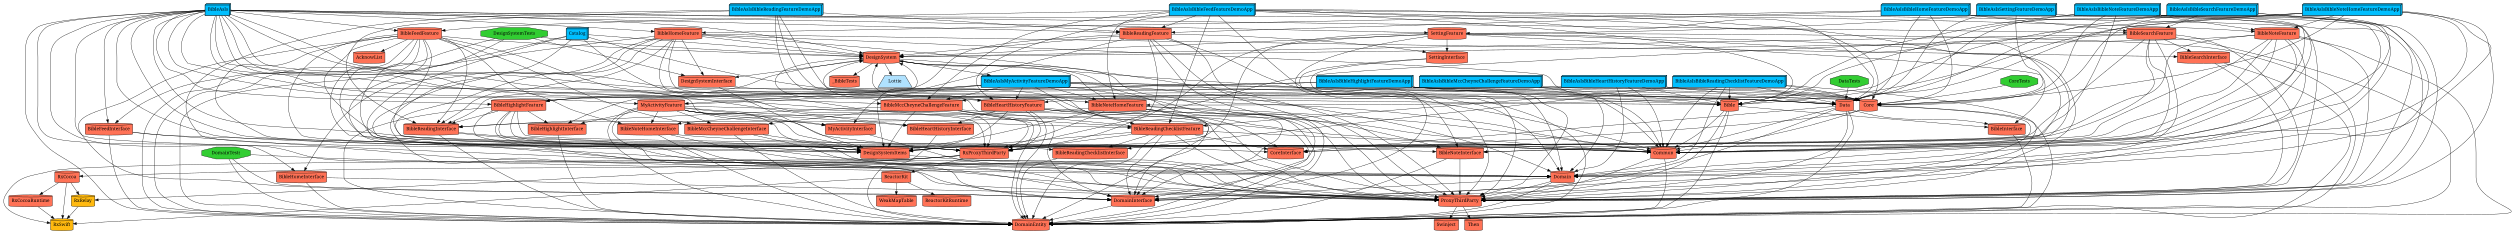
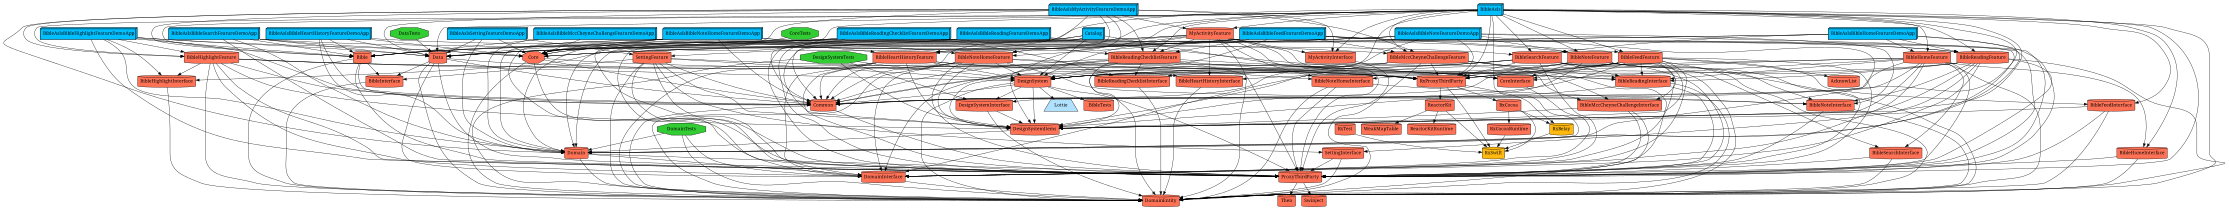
  digraph {
    fontname="Noto Serif"
    node [fillcolor=coral1 fontname="Noto Serif" shape=cylinder style=filled]
    edge [fontname="Noto Serif"]
    Bible
    BibleInterface
    Common
    DomainEntity
    ProxyThirdParty
    Swinject
    Then
    BibleAsIs [fillcolor=deepskyblue penwidth=1.5 shape=box3d]
    BibleFeedFeature
    BibleFeedInterface
    BibleHeartHistoryFeature
    BibleHighlightFeature
    BibleHomeFeature
    BibleHomeInterface
    BibleMccCheyneChallengeFeature
    BibleNoteFeature
    BibleNoteHomeFeature
    BibleReadingChecklistFeature
    BibleReadingFeature
    BibleSearchFeature
-   Core
+   Core [shape=octagon]
    Data
    DesignSystem
    DesignSystemItems
    Domain
    MyActivityFeature
    MyActivityInterface
    RxProxyThirdParty
    SettingFeature
    AcknowList
    BibleReadingChecklistInterface
    BibleReadingInterface
    BibleHeartHistoryInterface
    BibleMccCheyneChallengeInterface
    BibleNoteHomeInterface
    CoreInterface
    DomainInterface
    BibleHighlightInterface
    BibleSearchInterface
    DesignSystemInterface
    BibleNoteInterface
    SettingInterface
    Lottie [fillcolor=lightskyblue1 shape=trapezium]
    n44 [label=_BibleTests]
    ReactorKit
    RxSwift [fillcolor=darkgoldenrod1]
    RxCocoa
    RxRelay [fillcolor=darkgoldenrod1]
    BibleAsIsBibleFeedFeatureDemoApp [fillcolor=deepskyblue penwidth=1.5 shape=box3d]
    BibleAsIsBibleHeartHistoryFeatureDemoApp [fillcolor=deepskyblue penwidth=1.5 shape=box3d]
    BibleAsIsBibleHighlightFeatureDemoApp [fillcolor=deepskyblue penwidth=1.5 shape=box3d]
    BibleAsIsBibleHomeFeatureDemoApp [fillcolor=deepskyblue penwidth=1.5 shape=box3d]
    BibleAsIsBibleMccCheyneChallengeFeatureDemoApp [fillcolor=deepskyblue penwidth=1.5 shape=box3d]
    BibleAsIsBibleNoteFeatureDemoApp [fillcolor=deepskyblue penwidth=1.5 shape=box3d]
    BibleAsIsBibleNoteHomeFeatureDemoApp [fillcolor=deepskyblue penwidth=1.5 shape=box3d]
    BibleAsIsBibleReadingChecklistFeatureDemoApp [fillcolor=deepskyblue penwidth=1.5 shape=box3d]
    BibleAsIsBibleReadingFeatureDemoApp [fillcolor=deepskyblue penwidth=1.5 shape=box3d]
    BibleAsIsBibleSearchFeatureDemoApp [fillcolor=deepskyblue penwidth=1.5 shape=box3d]
    BibleAsIsMyActivityFeatureDemoApp [fillcolor=deepskyblue penwidth=1.5 shape=box3d]
    BibleAsIsSettingFeatureDemoApp [fillcolor=deepskyblue penwidth=1.5 shape=box3d]
    Catalog [fillcolor=deepskyblue penwidth=1.5 shape=box3d]
    CoreTests [fillcolor=limegreen shape=octagon]
    DataTests [fillcolor=limegreen shape=octagon]
    DesignSystemTests [fillcolor=limegreen shape=octagon]
    DomainTests [fillcolor=limegreen shape=octagon]
    ReactorKitRuntime
    WeakMapTable
    RxCocoaRuntime
+   RxTest
    Bible -> BibleInterface
    Bible -> Common
    Bible -> DomainEntity
    Bible -> ProxyThirdParty
    BibleInterface -> DomainEntity
    Common -> DomainEntity
    Common -> ProxyThirdParty
    ProxyThirdParty -> Swinject
    ProxyThirdParty -> Then
    BibleAsIs -> Bible
    BibleAsIs -> Common
    BibleAsIs -> DomainEntity
    BibleAsIs -> ProxyThirdParty
    BibleAsIs -> BibleFeedFeature
    BibleAsIs -> BibleFeedInterface
    BibleAsIs -> BibleHeartHistoryFeature
    BibleAsIs -> BibleHighlightFeature
    BibleAsIs -> BibleHomeFeature
    BibleAsIs -> BibleHomeInterface
    BibleAsIs -> BibleMccCheyneChallengeFeature
    BibleAsIs -> BibleNoteFeature
    BibleAsIs -> BibleNoteHomeFeature
    BibleAsIs -> BibleReadingChecklistFeature
    BibleAsIs -> BibleReadingFeature
    BibleAsIs -> BibleSearchFeature
    BibleAsIs -> Core
    BibleAsIs -> Data
    BibleAsIs -> DesignSystem
    BibleAsIs -> DesignSystemItems
    BibleAsIs -> Domain
    BibleAsIs -> MyActivityFeature
    BibleAsIs -> MyActivityInterface
    BibleAsIs -> RxProxyThirdParty
    BibleAsIs -> SettingFeature
    BibleFeedFeature -> Common
    BibleFeedFeature -> DomainEntity
    BibleFeedFeature -> ProxyThirdParty
    BibleFeedFeature -> BibleFeedInterface
    BibleFeedFeature -> DesignSystem
    BibleFeedFeature -> DesignSystemItems
    BibleFeedFeature -> RxProxyThirdParty
    BibleFeedFeature -> AcknowList
    BibleFeedFeature -> BibleReadingChecklistInterface
    BibleFeedFeature -> BibleReadingInterface
    BibleFeedFeature -> BibleHeartHistoryInterface
    BibleFeedFeature -> BibleMccCheyneChallengeInterface
    BibleFeedFeature -> BibleNoteHomeInterface
    BibleFeedFeature -> CoreInterface
    BibleFeedFeature -> DomainInterface
    BibleFeedInterface -> DomainEntity
    BibleFeedInterface -> ProxyThirdParty
    BibleFeedInterface -> DesignSystemItems
    BibleHeartHistoryFeature -> Common
    BibleHeartHistoryFeature -> DomainEntity
    BibleHeartHistoryFeature -> ProxyThirdParty
    BibleHeartHistoryFeature -> DesignSystem
    BibleHeartHistoryFeature -> DesignSystemItems
    BibleHeartHistoryFeature -> RxProxyThirdParty
    BibleHeartHistoryFeature -> BibleHeartHistoryInterface
    BibleHeartHistoryFeature -> DomainInterface
    BibleHighlightFeature -> Common
    BibleHighlightFeature -> DomainEntity
    BibleHighlightFeature -> ProxyThirdParty
    BibleHighlightFeature -> DesignSystem
    BibleHighlightFeature -> DesignSystemItems
    BibleHighlightFeature -> RxProxyThirdParty
    BibleHighlightFeature -> BibleReadingInterface
    BibleHighlightFeature -> DomainInterface
    BibleHighlightFeature -> BibleHighlightInterface
    BibleHomeFeature -> Common
    BibleHomeFeature -> DomainEntity
    BibleHomeFeature -> ProxyThirdParty
    BibleHomeFeature -> BibleHomeInterface
    BibleHomeFeature -> DesignSystem
    BibleHomeFeature -> DesignSystemItems
    BibleHomeFeature -> RxProxyThirdParty
    BibleHomeFeature -> BibleReadingInterface
    BibleHomeFeature -> CoreInterface
    BibleHomeFeature -> DomainInterface
    BibleHomeFeature -> BibleSearchInterface
    BibleHomeFeature -> DesignSystemInterface
    BibleHomeInterface -> DomainEntity
    BibleHomeInterface -> ProxyThirdParty
    BibleMccCheyneChallengeFeature -> DomainEntity
    BibleMccCheyneChallengeFeature -> ProxyThirdParty
    BibleMccCheyneChallengeFeature -> DesignSystem
    BibleMccCheyneChallengeFeature -> DesignSystemItems
    BibleMccCheyneChallengeFeature -> RxProxyThirdParty
    BibleMccCheyneChallengeFeature -> BibleReadingInterface
    BibleMccCheyneChallengeFeature -> BibleMccCheyneChallengeInterface
    BibleMccCheyneChallengeFeature -> DomainInterface
    BibleNoteFeature -> Common
    BibleNoteFeature -> DomainEntity
    BibleNoteFeature -> ProxyThirdParty
    BibleNoteFeature -> DesignSystem
    BibleNoteFeature -> DesignSystemItems
    BibleNoteFeature -> RxProxyThirdParty
    BibleNoteFeature -> CoreInterface
    BibleNoteFeature -> DomainInterface
    BibleNoteFeature -> BibleNoteInterface
    BibleNoteHomeFeature -> Common
    BibleNoteHomeFeature -> DomainEntity
    BibleNoteHomeFeature -> ProxyThirdParty
    BibleNoteHomeFeature -> DesignSystem
    BibleNoteHomeFeature -> DesignSystemItems
    BibleNoteHomeFeature -> RxProxyThirdParty
    BibleNoteHomeFeature -> BibleNoteHomeInterface
    BibleNoteHomeFeature -> DomainInterface
    BibleNoteHomeFeature -> BibleNoteInterface
    BibleReadingChecklistFeature -> Common
    BibleReadingChecklistFeature -> DomainEntity
    BibleReadingChecklistFeature -> ProxyThirdParty
    BibleReadingChecklistFeature -> DesignSystem
    BibleReadingChecklistFeature -> DesignSystemItems
    BibleReadingChecklistFeature -> RxProxyThirdParty
    BibleReadingChecklistFeature -> BibleReadingChecklistInterface
    BibleReadingChecklistFeature -> CoreInterface
    BibleReadingChecklistFeature -> DomainInterface
    BibleReadingFeature -> DomainEntity
    BibleReadingFeature -> ProxyThirdParty
    BibleReadingFeature -> DesignSystem
    BibleReadingFeature -> DesignSystemItems
    BibleReadingFeature -> RxProxyThirdParty
    BibleReadingFeature -> BibleReadingInterface
    BibleReadingFeature -> DomainInterface
    BibleReadingFeature -> BibleNoteInterface
    BibleReadingFeature -> SettingInterface
    BibleSearchFeature -> Common
    BibleSearchFeature -> DomainEntity
    BibleSearchFeature -> ProxyThirdParty
    BibleSearchFeature -> DesignSystem
    BibleSearchFeature -> DesignSystemItems
    BibleSearchFeature -> RxProxyThirdParty
    BibleSearchFeature -> BibleReadingInterface
    BibleSearchFeature -> DomainInterface
    BibleSearchFeature -> BibleSearchInterface
    Core -> Common
    Core -> DomainEntity
    Core -> ProxyThirdParty
    Core -> CoreInterface
    Data -> BibleInterface
    Data -> Common
    Data -> DomainEntity
    Data -> ProxyThirdParty
    Data -> CoreInterface
    Data -> DomainInterface
    DesignSystem -> Common
    DesignSystem -> DomainEntity
    DesignSystem -> ProxyThirdParty
-   DesignSystem -> BibleAsIsMyActivityFeatureDemoApp
+   DesignSystem -> DesignSystemItems
    DesignSystem -> DesignSystemInterface
    DesignSystem -> Lottie
    DesignSystem -> n44
    DesignSystemItems -> Domain
    Domain -> DomainEntity
    Domain -> ProxyThirdParty
    Domain -> DomainInterface
    MyActivityFeature -> Common
    MyActivityFeature -> DomainEntity
    MyActivityFeature -> ProxyThirdParty
    MyActivityFeature -> BibleReadingChecklistFeature
    MyActivityFeature -> DesignSystem
    MyActivityFeature -> DesignSystemItems
    MyActivityFeature -> MyActivityInterface
    MyActivityFeature -> RxProxyThirdParty
    MyActivityFeature -> BibleHeartHistoryInterface
    MyActivityFeature -> BibleMccCheyneChallengeInterface
    MyActivityFeature -> BibleNoteHomeInterface
    MyActivityFeature -> DomainInterface
    MyActivityFeature -> BibleHighlightInterface
    MyActivityInterface -> ProxyThirdParty
    RxProxyThirdParty -> ReactorKit
    RxProxyThirdParty -> RxSwift
    RxProxyThirdParty -> RxCocoa
    RxProxyThirdParty -> RxRelay
    SettingFeature -> BibleInterface
    SettingFeature -> Common
    SettingFeature -> DomainEntity
    SettingFeature -> ProxyThirdParty
    SettingFeature -> DesignSystem
    SettingFeature -> DesignSystemItems
    SettingFeature -> RxProxyThirdParty
    SettingFeature -> DomainInterface
    SettingFeature -> SettingInterface
    BibleReadingChecklistInterface -> DomainEntity
    BibleReadingInterface -> DomainEntity
    BibleReadingInterface -> ProxyThirdParty
    BibleReadingInterface -> DesignSystemItems
    BibleHeartHistoryInterface -> DomainEntity
    BibleMccCheyneChallengeInterface -> DomainEntity
    BibleMccCheyneChallengeInterface -> ProxyThirdParty
    BibleMccCheyneChallengeInterface -> DesignSystemItems
    BibleNoteHomeInterface -> DomainEntity
    BibleNoteHomeInterface -> ProxyThirdParty
    BibleNoteHomeInterface -> BibleNoteInterface
    CoreInterface -> DomainInterface
    DomainInterface -> DomainEntity
    BibleHighlightInterface -> DomainEntity
    BibleSearchInterface -> DomainEntity
    BibleSearchInterface -> ProxyThirdParty
    DesignSystemInterface -> DomainEntity
    DesignSystemInterface -> DesignSystemItems
    BibleNoteInterface -> DomainEntity
    BibleNoteInterface -> ProxyThirdParty
    SettingInterface -> DomainEntity
    SettingInterface -> ProxyThirdParty
    ReactorKit -> RxSwift
    ReactorKit -> ReactorKitRuntime
    ReactorKit -> WeakMapTable
    RxCocoa -> RxSwift
    RxCocoa -> RxRelay
    RxCocoa -> RxCocoaRuntime
    RxRelay -> RxSwift
    BibleAsIsBibleFeedFeatureDemoApp -> Bible
    BibleAsIsBibleFeedFeatureDemoApp -> Common
    BibleAsIsBibleFeedFeatureDemoApp -> ProxyThirdParty
    BibleAsIsBibleFeedFeatureDemoApp -> BibleFeedFeature
    BibleAsIsBibleFeedFeatureDemoApp -> BibleHeartHistoryFeature
    BibleAsIsBibleFeedFeatureDemoApp -> BibleMccCheyneChallengeFeature
    BibleAsIsBibleFeedFeatureDemoApp -> BibleNoteHomeFeature
    BibleAsIsBibleFeedFeatureDemoApp -> BibleReadingChecklistFeature
    BibleAsIsBibleFeedFeatureDemoApp -> BibleReadingFeature
    BibleAsIsBibleFeedFeatureDemoApp -> Core
    BibleAsIsBibleFeedFeatureDemoApp -> Data
    BibleAsIsBibleFeedFeatureDemoApp -> Domain
    BibleAsIsBibleHeartHistoryFeatureDemoApp -> Bible
    BibleAsIsBibleHeartHistoryFeatureDemoApp -> Common
    BibleAsIsBibleHeartHistoryFeatureDemoApp -> BibleHeartHistoryFeature
    BibleAsIsBibleHeartHistoryFeatureDemoApp -> Core
    BibleAsIsBibleHeartHistoryFeatureDemoApp -> Data
    BibleAsIsBibleHeartHistoryFeatureDemoApp -> Domain
    BibleAsIsBibleHighlightFeatureDemoApp -> Bible
    BibleAsIsBibleHighlightFeatureDemoApp -> Common
    BibleAsIsBibleHighlightFeatureDemoApp -> ProxyThirdParty
    BibleAsIsBibleHighlightFeatureDemoApp -> BibleHighlightFeature
    BibleAsIsBibleHighlightFeatureDemoApp -> Core
    BibleAsIsBibleHighlightFeatureDemoApp -> Data
    BibleAsIsBibleHighlightFeatureDemoApp -> Domain
    BibleAsIsBibleHighlightFeatureDemoApp -> BibleHighlightInterface
    BibleAsIsBibleHomeFeatureDemoApp -> ProxyThirdParty
    BibleAsIsBibleHomeFeatureDemoApp -> BibleHomeFeature
    BibleAsIsBibleHomeFeatureDemoApp -> BibleReadingFeature
    BibleAsIsBibleHomeFeatureDemoApp -> BibleSearchFeature
    BibleAsIsBibleHomeFeatureDemoApp -> Core
    BibleAsIsBibleHomeFeatureDemoApp -> Data
    BibleAsIsBibleHomeFeatureDemoApp -> Domain
    BibleAsIsBibleMccCheyneChallengeFeatureDemoApp -> Bible
    BibleAsIsBibleMccCheyneChallengeFeatureDemoApp -> BibleMccCheyneChallengeFeature
    BibleAsIsBibleMccCheyneChallengeFeatureDemoApp -> Core
    BibleAsIsBibleMccCheyneChallengeFeatureDemoApp -> Domain
    BibleAsIsBibleNoteFeatureDemoApp -> Bible
    BibleAsIsBibleNoteFeatureDemoApp -> Common
    BibleAsIsBibleNoteFeatureDemoApp -> ProxyThirdParty
    BibleAsIsBibleNoteFeatureDemoApp -> BibleNoteFeature
    BibleAsIsBibleNoteFeatureDemoApp -> Core
    BibleAsIsBibleNoteFeatureDemoApp -> Data
    BibleAsIsBibleNoteFeatureDemoApp -> Domain
    BibleAsIsBibleNoteFeatureDemoApp -> RxProxyThirdParty
    BibleAsIsBibleNoteFeatureDemoApp -> BibleNoteInterface
    BibleAsIsBibleNoteHomeFeatureDemoApp -> Bible
    BibleAsIsBibleNoteHomeFeatureDemoApp -> Common
    BibleAsIsBibleNoteHomeFeatureDemoApp -> ProxyThirdParty
    BibleAsIsBibleNoteHomeFeatureDemoApp -> BibleNoteFeature
    BibleAsIsBibleNoteHomeFeatureDemoApp -> BibleNoteHomeFeature
    BibleAsIsBibleNoteHomeFeatureDemoApp -> Core
    BibleAsIsBibleNoteHomeFeatureDemoApp -> Data
    BibleAsIsBibleNoteHomeFeatureDemoApp -> Domain
    BibleAsIsBibleReadingChecklistFeatureDemoApp -> Bible
    BibleAsIsBibleReadingChecklistFeatureDemoApp -> Common
    BibleAsIsBibleReadingChecklistFeatureDemoApp -> ProxyThirdParty
    BibleAsIsBibleReadingChecklistFeatureDemoApp -> BibleReadingChecklistFeature
    BibleAsIsBibleReadingChecklistFeatureDemoApp -> Core
    BibleAsIsBibleReadingChecklistFeatureDemoApp -> Data
    BibleAsIsBibleReadingChecklistFeatureDemoApp -> Domain
    BibleAsIsBibleReadingChecklistFeatureDemoApp -> BibleReadingChecklistInterface
    BibleAsIsBibleReadingFeatureDemoApp -> Common
    BibleAsIsBibleReadingFeatureDemoApp -> BibleReadingFeature
    BibleAsIsBibleReadingFeatureDemoApp -> Core
    BibleAsIsBibleReadingFeatureDemoApp -> Data
    BibleAsIsBibleReadingFeatureDemoApp -> Domain
    BibleAsIsBibleReadingFeatureDemoApp -> BibleReadingInterface
    BibleAsIsBibleSearchFeatureDemoApp -> Bible
    BibleAsIsBibleSearchFeatureDemoApp -> ProxyThirdParty
    BibleAsIsBibleSearchFeatureDemoApp -> BibleSearchFeature
    BibleAsIsBibleSearchFeatureDemoApp -> Core
    BibleAsIsBibleSearchFeatureDemoApp -> Data
    BibleAsIsBibleSearchFeatureDemoApp -> Domain
    BibleAsIsMyActivityFeatureDemoApp -> Bible
    BibleAsIsMyActivityFeatureDemoApp -> ProxyThirdParty
    BibleAsIsMyActivityFeatureDemoApp -> BibleHeartHistoryFeature
    BibleAsIsMyActivityFeatureDemoApp -> BibleHighlightFeature
    BibleAsIsMyActivityFeatureDemoApp -> BibleMccCheyneChallengeFeature
    BibleAsIsMyActivityFeatureDemoApp -> BibleNoteHomeFeature
    BibleAsIsMyActivityFeatureDemoApp -> BibleReadingChecklistFeature
    BibleAsIsMyActivityFeatureDemoApp -> Core
    BibleAsIsMyActivityFeatureDemoApp -> Data
    BibleAsIsMyActivityFeatureDemoApp -> Domain
    BibleAsIsMyActivityFeatureDemoApp -> MyActivityFeature
    BibleAsIsMyActivityFeatureDemoApp -> MyActivityInterface
    BibleAsIsSettingFeatureDemoApp -> Core
    BibleAsIsSettingFeatureDemoApp -> Data
    BibleAsIsSettingFeatureDemoApp -> Domain
    BibleAsIsSettingFeatureDemoApp -> SettingFeature
    Catalog -> ProxyThirdParty
    Catalog -> Core
    Catalog -> DesignSystem
    Catalog -> DesignSystemItems
    Catalog -> Domain
    Catalog -> RxProxyThirdParty
    CoreTests -> Core
    DataTests -> Data
    DesignSystemTests -> DomainEntity
    DesignSystemTests -> DesignSystem
    DesignSystemTests -> DesignSystemItems
    DesignSystemTests -> DesignSystemInterface
    DomainTests -> DomainEntity
    DomainTests -> Domain
    DomainTests -> DomainInterface
    RxCocoaRuntime -> RxSwift
+   RxTest -> RxSwift
  }
